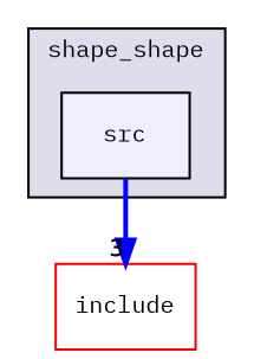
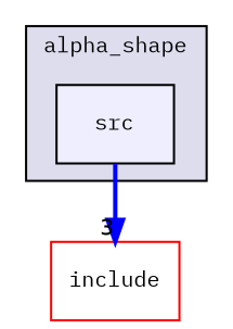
  digraph {
    compound=true
    fontname="IBM Plex Mono"
    node [fontname="IBM Plex Mono" fontsize=10 shape=box style=filled]
    n1 [fillcolor="#eeeeff" label=src pencolor=black]
    n2 [color=red fillcolor=white label=include]
    subgraph cluster_1 {
      bgcolor="#ddddee"
      fontsize=10
-     label=shape_shape
+     label=alpha_shape
      pencolor=black
      n1
    }
    n1 -> n2 [headlabel=3 labeldistance=1.5 labelfontname=Helvetica labelfontsize=10 color=blue style=bold fontname="IBM Plex Mono"]
  }
